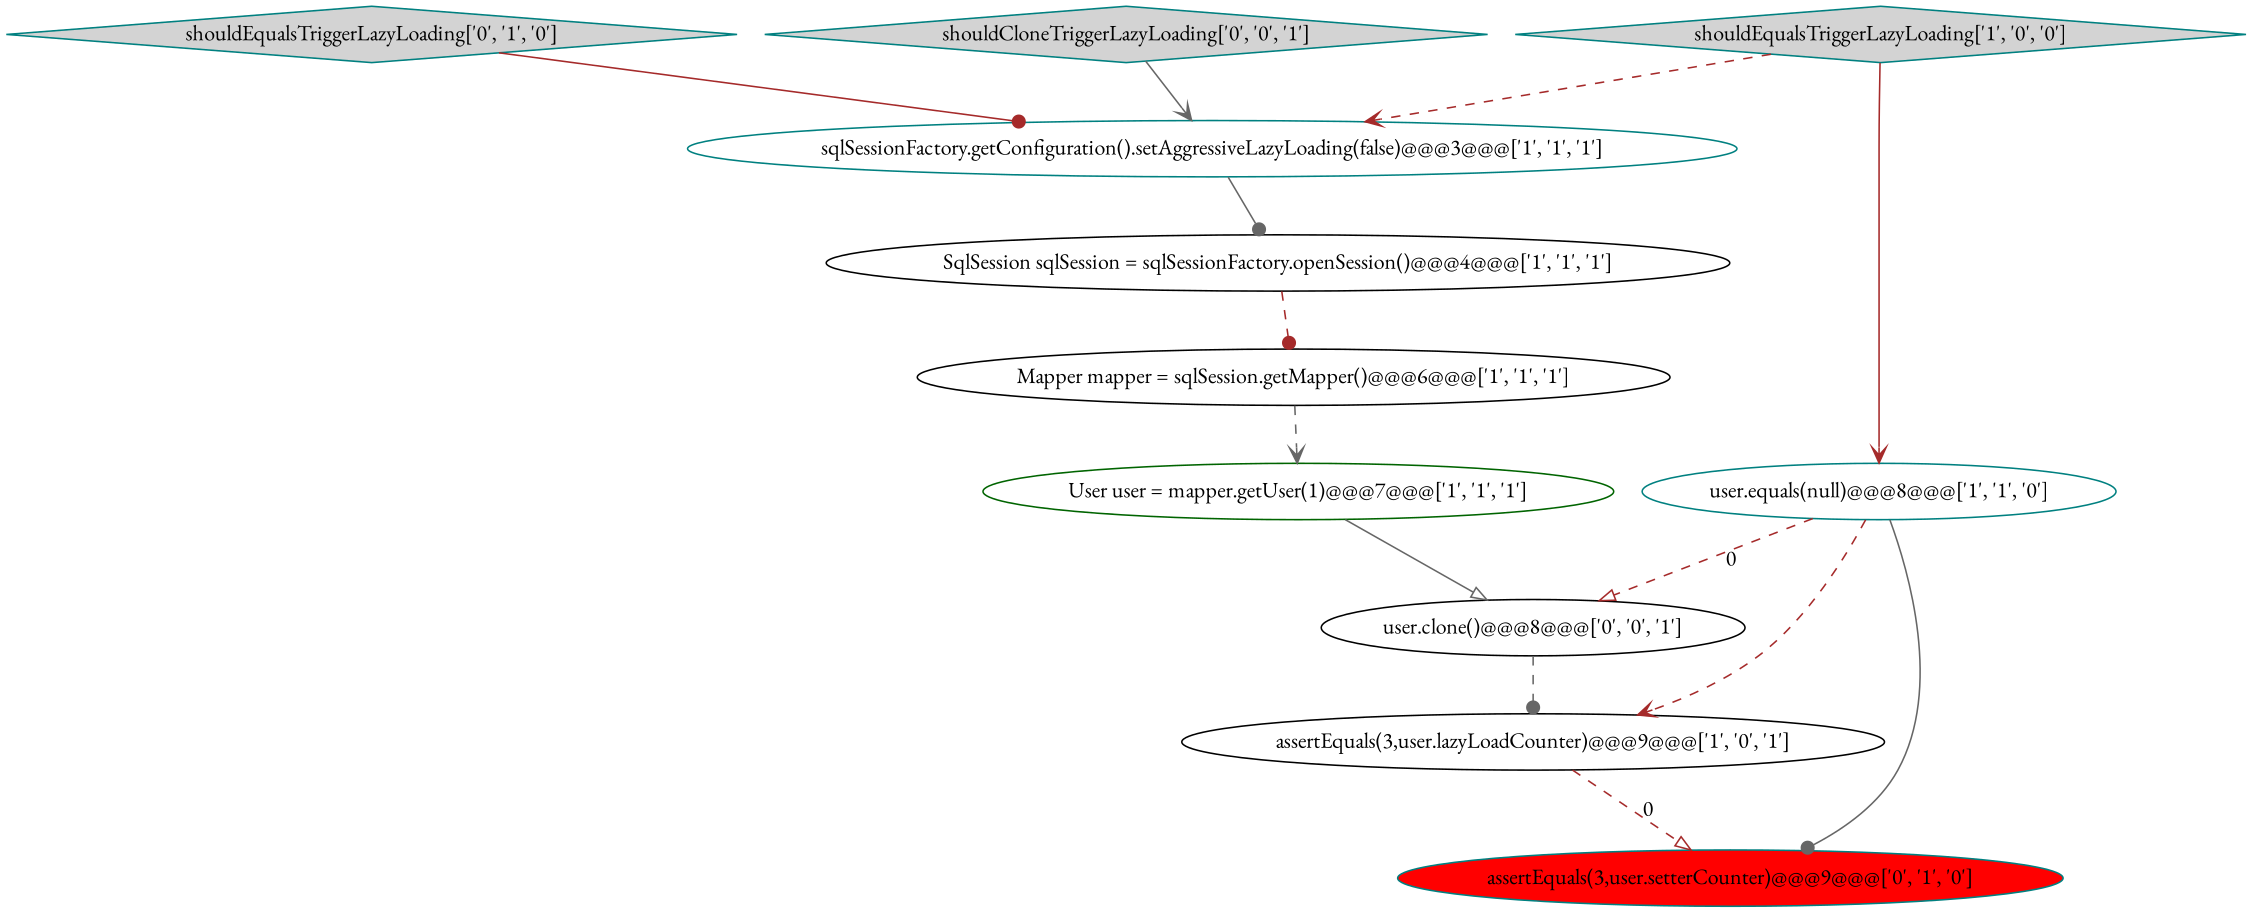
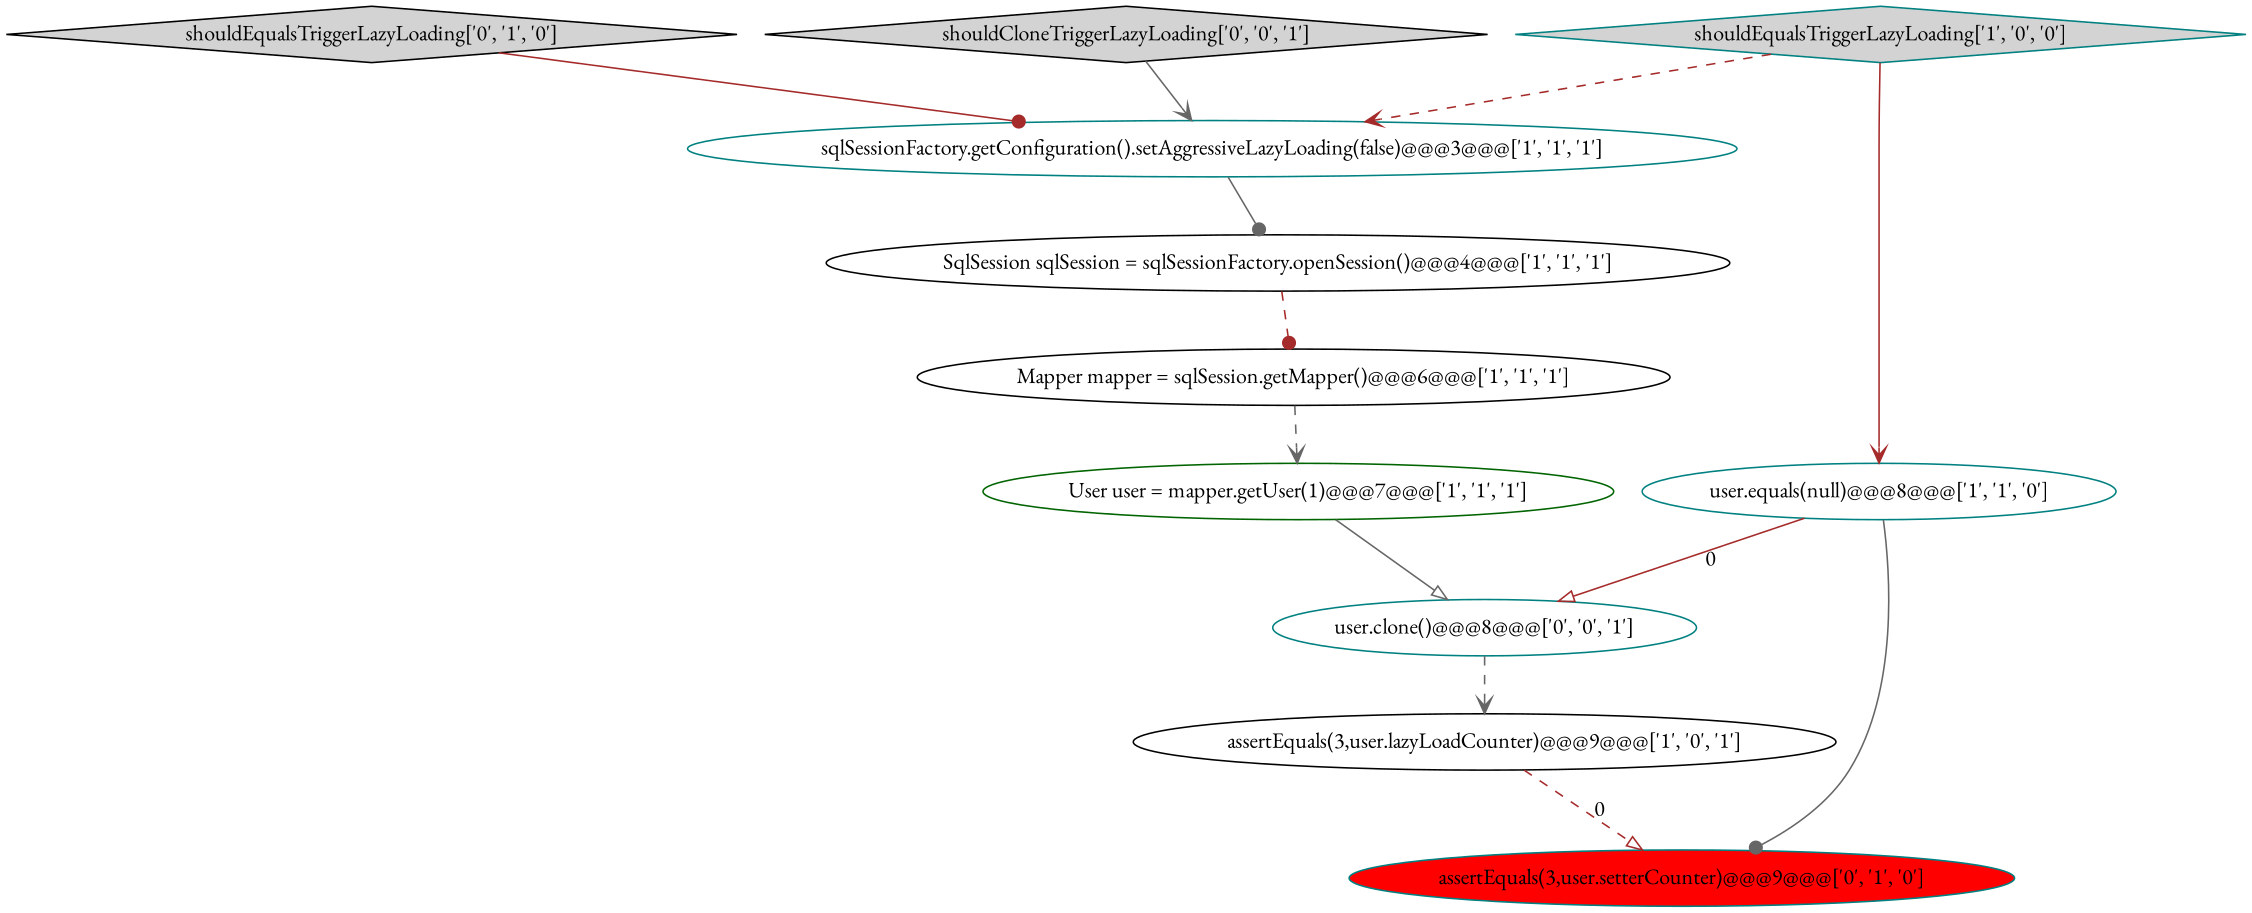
  digraph {
    fontname="EB Garamond"
    node [color=black fillcolor=white fontname="EB Garamond" shape=ellipse style=filled]
    edge [arrowhead=dot color=brown fontname="EB Garamond" style=solid]
-   n1 [color=teal fillcolor=lightgray label="shouldEqualsTriggerLazyLoading['0', '1', '0']" shape=diamond]
+   n1 [fillcolor=lightgray label="shouldEqualsTriggerLazyLoading['0', '1', '0']" shape=diamond]
    n2 [color=teal label="sqlSessionFactory.getConfiguration().setAggressiveLazyLoading(false)@@@3@@@['1', '1', '1']"]
    n3 [label="SqlSession sqlSession = sqlSessionFactory.openSession()@@@4@@@['1', '1', '1']"]
    n4 [label="assertEquals(3,user.lazyLoadCounter)@@@9@@@['1', '0', '1']"]
    n5 [color=teal fillcolor=red label="assertEquals(3,user.setterCounter)@@@9@@@['0', '1', '0']"]
    n6 [color=teal label="user.equals(null)@@@8@@@['1', '1', '0']"]
-   n7 [label="user.clone()@@@8@@@['0', '0', '1']"]
+   n7 [color=teal label="user.clone()@@@8@@@['0', '0', '1']"]
    n8 [label="Mapper mapper = sqlSession.getMapper()@@@6@@@['1', '1', '1']"]
    n9 [color=darkgreen label="User user = mapper.getUser(1)@@@7@@@['1', '1', '1']"]
    n10 [color=teal fillcolor=lightgray label="shouldEqualsTriggerLazyLoading['1', '0', '0']" shape=diamond]
-   n11 [color=teal fillcolor=lightgray label="shouldCloneTriggerLazyLoading['0', '0', '1']" shape=diamond]
+   n11 [fillcolor=lightgray label="shouldCloneTriggerLazyLoading['0', '0', '1']" shape=diamond]
    n1 -> n2
    n2 -> n3 [color=gray40]
    n3 -> n8 [style=dashed]
    n4 -> n5 [arrowhead=onormal label=0 style=dashed]
-   n6 -> n4 [arrowhead=vee style=dashed]
    n6 -> n5 [color=gray40]
-   n6 -> n7 [arrowhead=onormal label=0 style=dashed]
-   n7 -> n4 [color=gray40 style=dashed]
+   n6 -> n7 [arrowhead=onormal label=0]
+   n7 -> n4 [arrowhead=vee color=gray40 style=dashed]
    n8 -> n9 [arrowhead=vee color=gray40 style=dashed]
    n9 -> n7 [arrowhead=onormal color=gray40]
    n10 -> n2 [arrowhead=vee style=dashed]
    n10 -> n6 [arrowhead=vee]
    n11 -> n2 [arrowhead=vee color=gray40]
  }
